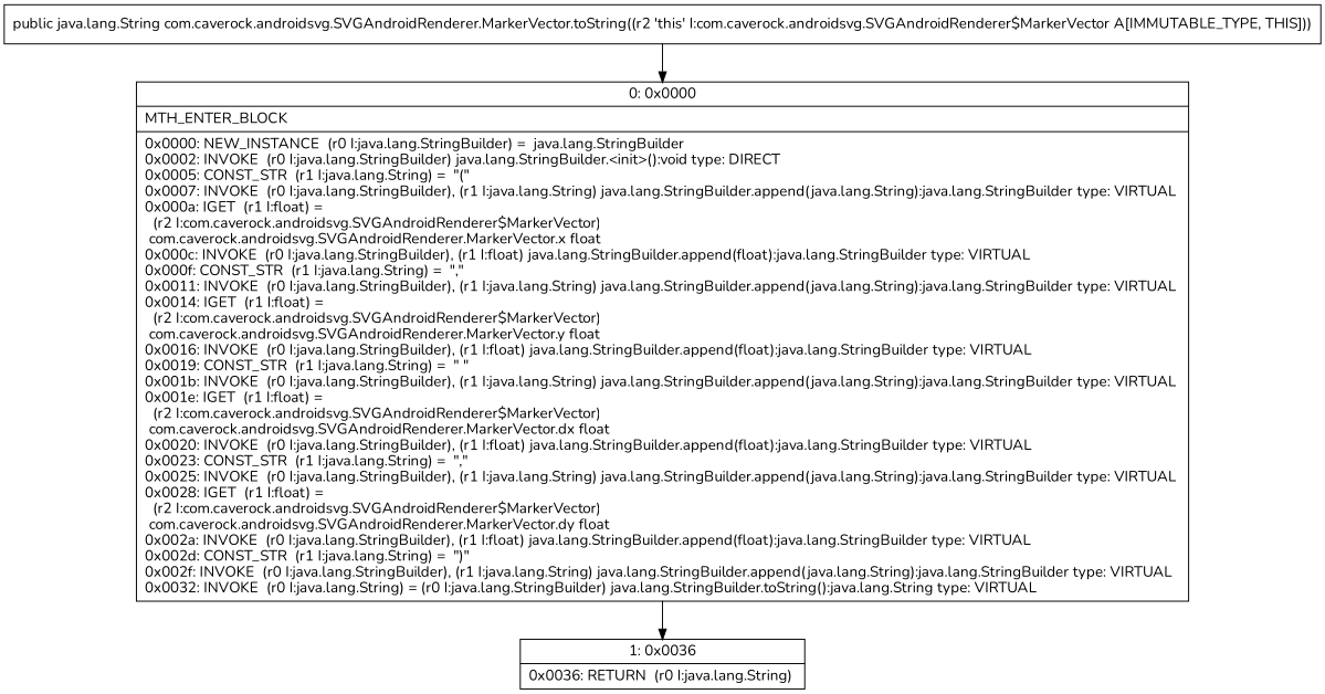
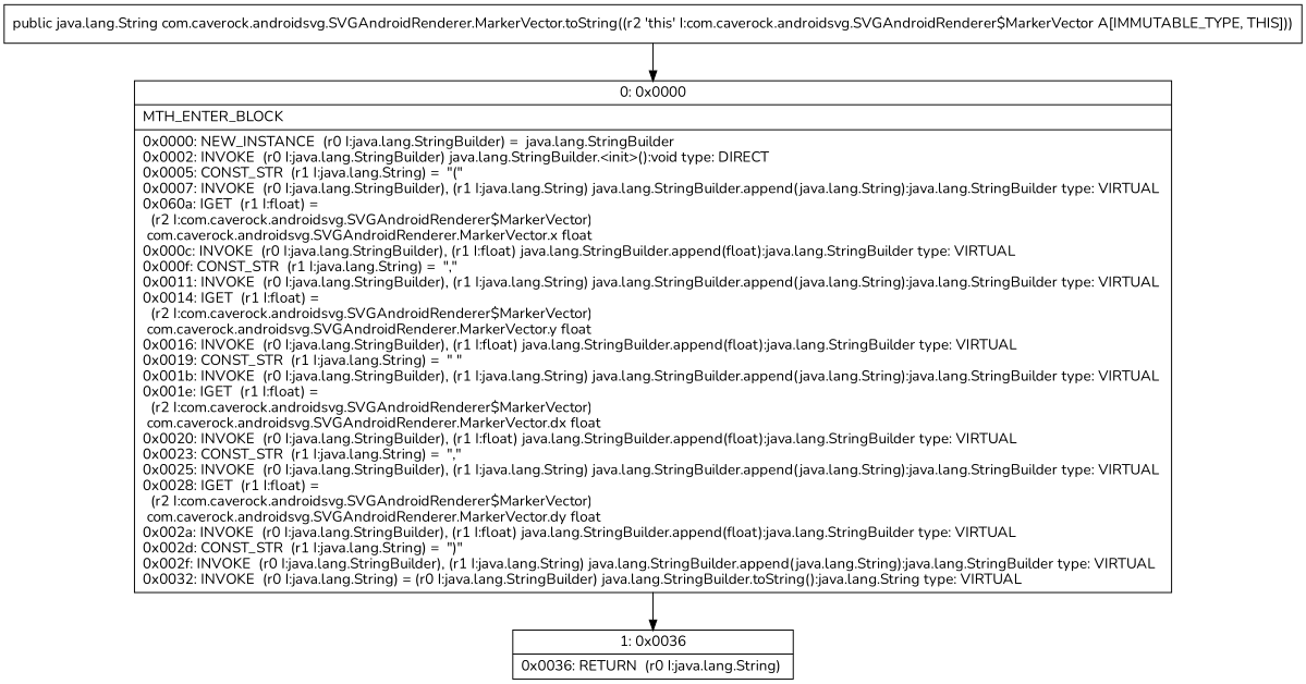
  digraph {
    fontname=Nunito
    node [shape=record fontname=Nunito]
    edge [fontname=Nunito]
-   n1 [label="{0\:\ 0x0000|MTH_ENTER_BLOCK\l|0x0000: NEW_INSTANCE  (r0 I:java.lang.StringBuilder) =  java.lang.StringBuilder \l0x0002: INVOKE  (r0 I:java.lang.StringBuilder) java.lang.StringBuilder.\<init\>():void type: DIRECT \l0x0005: CONST_STR  (r1 I:java.lang.String) =  \"(\" \l0x0007: INVOKE  (r0 I:java.lang.StringBuilder), (r1 I:java.lang.String) java.lang.StringBuilder.append(java.lang.String):java.lang.StringBuilder type: VIRTUAL \l0x000a: IGET  (r1 I:float) = \l  (r2 I:com.caverock.androidsvg.SVGAndroidRenderer$MarkerVector)\l com.caverock.androidsvg.SVGAndroidRenderer.MarkerVector.x float \l0x000c: INVOKE  (r0 I:java.lang.StringBuilder), (r1 I:float) java.lang.StringBuilder.append(float):java.lang.StringBuilder type: VIRTUAL \l0x000f: CONST_STR  (r1 I:java.lang.String) =  \",\" \l0x0011: INVOKE  (r0 I:java.lang.StringBuilder), (r1 I:java.lang.String) java.lang.StringBuilder.append(java.lang.String):java.lang.StringBuilder type: VIRTUAL \l0x0014: IGET  (r1 I:float) = \l  (r2 I:com.caverock.androidsvg.SVGAndroidRenderer$MarkerVector)\l com.caverock.androidsvg.SVGAndroidRenderer.MarkerVector.y float \l0x0016: INVOKE  (r0 I:java.lang.StringBuilder), (r1 I:float) java.lang.StringBuilder.append(float):java.lang.StringBuilder type: VIRTUAL \l0x0019: CONST_STR  (r1 I:java.lang.String) =  \" \" \l0x001b: INVOKE  (r0 I:java.lang.StringBuilder), (r1 I:java.lang.String) java.lang.StringBuilder.append(java.lang.String):java.lang.StringBuilder type: VIRTUAL \l0x001e: IGET  (r1 I:float) = \l  (r2 I:com.caverock.androidsvg.SVGAndroidRenderer$MarkerVector)\l com.caverock.androidsvg.SVGAndroidRenderer.MarkerVector.dx float \l0x0020: INVOKE  (r0 I:java.lang.StringBuilder), (r1 I:float) java.lang.StringBuilder.append(float):java.lang.StringBuilder type: VIRTUAL \l0x0023: CONST_STR  (r1 I:java.lang.String) =  \",\" \l0x0025: INVOKE  (r0 I:java.lang.StringBuilder), (r1 I:java.lang.String) java.lang.StringBuilder.append(java.lang.String):java.lang.StringBuilder type: VIRTUAL \l0x0028: IGET  (r1 I:float) = \l  (r2 I:com.caverock.androidsvg.SVGAndroidRenderer$MarkerVector)\l com.caverock.androidsvg.SVGAndroidRenderer.MarkerVector.dy float \l0x002a: INVOKE  (r0 I:java.lang.StringBuilder), (r1 I:float) java.lang.StringBuilder.append(float):java.lang.StringBuilder type: VIRTUAL \l0x002d: CONST_STR  (r1 I:java.lang.String) =  \")\" \l0x002f: INVOKE  (r0 I:java.lang.StringBuilder), (r1 I:java.lang.String) java.lang.StringBuilder.append(java.lang.String):java.lang.StringBuilder type: VIRTUAL \l0x0032: INVOKE  (r0 I:java.lang.String) = (r0 I:java.lang.StringBuilder) java.lang.StringBuilder.toString():java.lang.String type: VIRTUAL \l}"]
+   n1 [label="{0\:\ 0x0000|MTH_ENTER_BLOCK\l|0x0000: NEW_INSTANCE  (r0 I:java.lang.StringBuilder) =  java.lang.StringBuilder \l0x0002: INVOKE  (r0 I:java.lang.StringBuilder) java.lang.StringBuilder.\<init\>():void type: DIRECT \l0x0005: CONST_STR  (r1 I:java.lang.String) =  \"(\" \l0x0007: INVOKE  (r0 I:java.lang.StringBuilder), (r1 I:java.lang.String) java.lang.StringBuilder.append(java.lang.String):java.lang.StringBuilder type: VIRTUAL \l0x060a: IGET  (r1 I:float) = \l  (r2 I:com.caverock.androidsvg.SVGAndroidRenderer$MarkerVector)\l com.caverock.androidsvg.SVGAndroidRenderer.MarkerVector.x float \l0x000c: INVOKE  (r0 I:java.lang.StringBuilder), (r1 I:float) java.lang.StringBuilder.append(float):java.lang.StringBuilder type: VIRTUAL \l0x000f: CONST_STR  (r1 I:java.lang.String) =  \",\" \l0x0011: INVOKE  (r0 I:java.lang.StringBuilder), (r1 I:java.lang.String) java.lang.StringBuilder.append(java.lang.String):java.lang.StringBuilder type: VIRTUAL \l0x0014: IGET  (r1 I:float) = \l  (r2 I:com.caverock.androidsvg.SVGAndroidRenderer$MarkerVector)\l com.caverock.androidsvg.SVGAndroidRenderer.MarkerVector.y float \l0x0016: INVOKE  (r0 I:java.lang.StringBuilder), (r1 I:float) java.lang.StringBuilder.append(float):java.lang.StringBuilder type: VIRTUAL \l0x0019: CONST_STR  (r1 I:java.lang.String) =  \" \" \l0x001b: INVOKE  (r0 I:java.lang.StringBuilder), (r1 I:java.lang.String) java.lang.StringBuilder.append(java.lang.String):java.lang.StringBuilder type: VIRTUAL \l0x001e: IGET  (r1 I:float) = \l  (r2 I:com.caverock.androidsvg.SVGAndroidRenderer$MarkerVector)\l com.caverock.androidsvg.SVGAndroidRenderer.MarkerVector.dx float \l0x0020: INVOKE  (r0 I:java.lang.StringBuilder), (r1 I:float) java.lang.StringBuilder.append(float):java.lang.StringBuilder type: VIRTUAL \l0x0023: CONST_STR  (r1 I:java.lang.String) =  \",\" \l0x0025: INVOKE  (r0 I:java.lang.StringBuilder), (r1 I:java.lang.String) java.lang.StringBuilder.append(java.lang.String):java.lang.StringBuilder type: VIRTUAL \l0x0028: IGET  (r1 I:float) = \l  (r2 I:com.caverock.androidsvg.SVGAndroidRenderer$MarkerVector)\l com.caverock.androidsvg.SVGAndroidRenderer.MarkerVector.dy float \l0x002a: INVOKE  (r0 I:java.lang.StringBuilder), (r1 I:float) java.lang.StringBuilder.append(float):java.lang.StringBuilder type: VIRTUAL \l0x002d: CONST_STR  (r1 I:java.lang.String) =  \")\" \l0x002f: INVOKE  (r0 I:java.lang.StringBuilder), (r1 I:java.lang.String) java.lang.StringBuilder.append(java.lang.String):java.lang.StringBuilder type: VIRTUAL \l0x0032: INVOKE  (r0 I:java.lang.String) = (r0 I:java.lang.StringBuilder) java.lang.StringBuilder.toString():java.lang.String type: VIRTUAL \l}"]
    n2 [label="{1\:\ 0x0036|0x0036: RETURN  (r0 I:java.lang.String) \l}"]
    n3 [label="{public java.lang.String com.caverock.androidsvg.SVGAndroidRenderer.MarkerVector.toString((r2 'this' I:com.caverock.androidsvg.SVGAndroidRenderer$MarkerVector A[IMMUTABLE_TYPE, THIS])) }"]
    n1 -> n2
    n3 -> n1
  }
